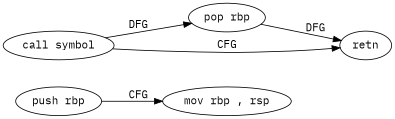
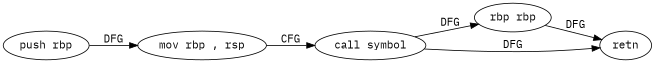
  digraph {
    fontname="IBM Plex Mono"
    rankdir=LR
    node [fontname="IBM Plex Mono"]
    edge [fontname="IBM Plex Mono"]
    n1 [label="push rbp"]
    n2 [label="mov rbp , rsp"]
    n3 [label="call symbol"]
-   n4 [label="pop rbp"]
+   n4 [label="rbp rbp"]
    n5 [label=retn]
-   n1 -> n2 [label=CFG]
+   n1 -> n2 [label=DFG]
+   n2 -> n3 [label=CFG]
    n3 -> n4 [label=DFG]
-   n3 -> n5 [label=CFG]
+   n3 -> n5 [label=DFG]
    n4 -> n5 [label=DFG]
  }
